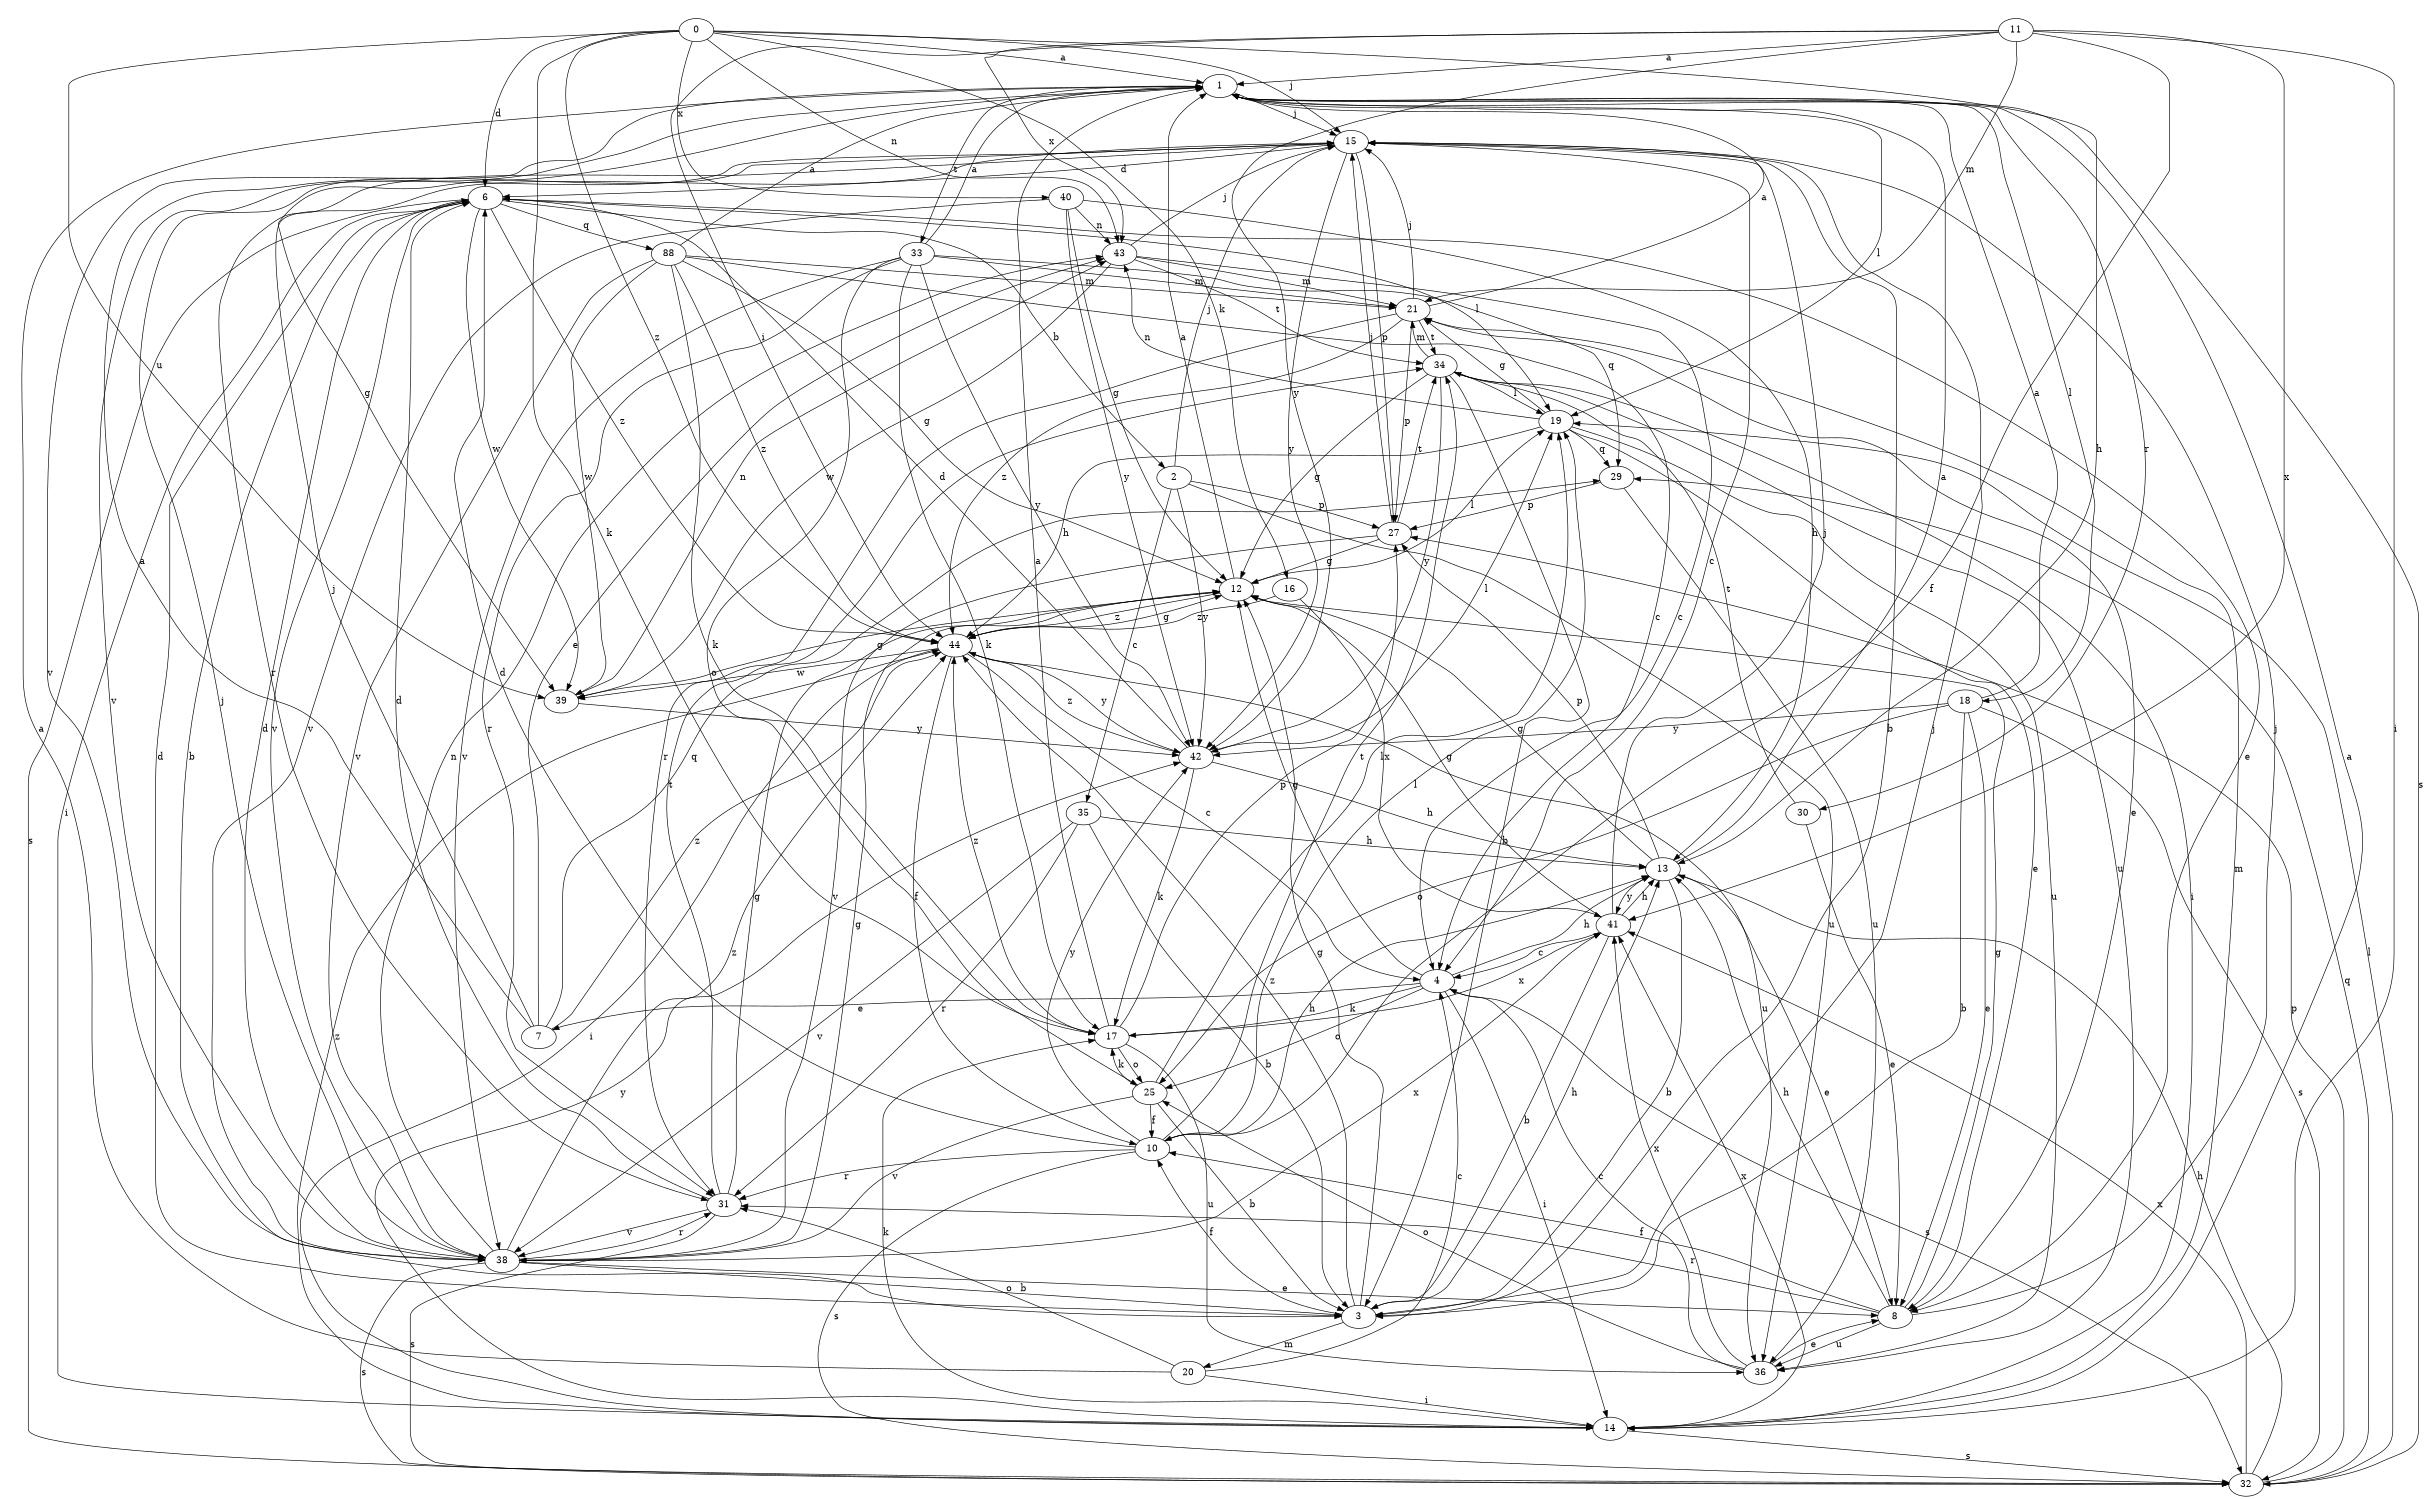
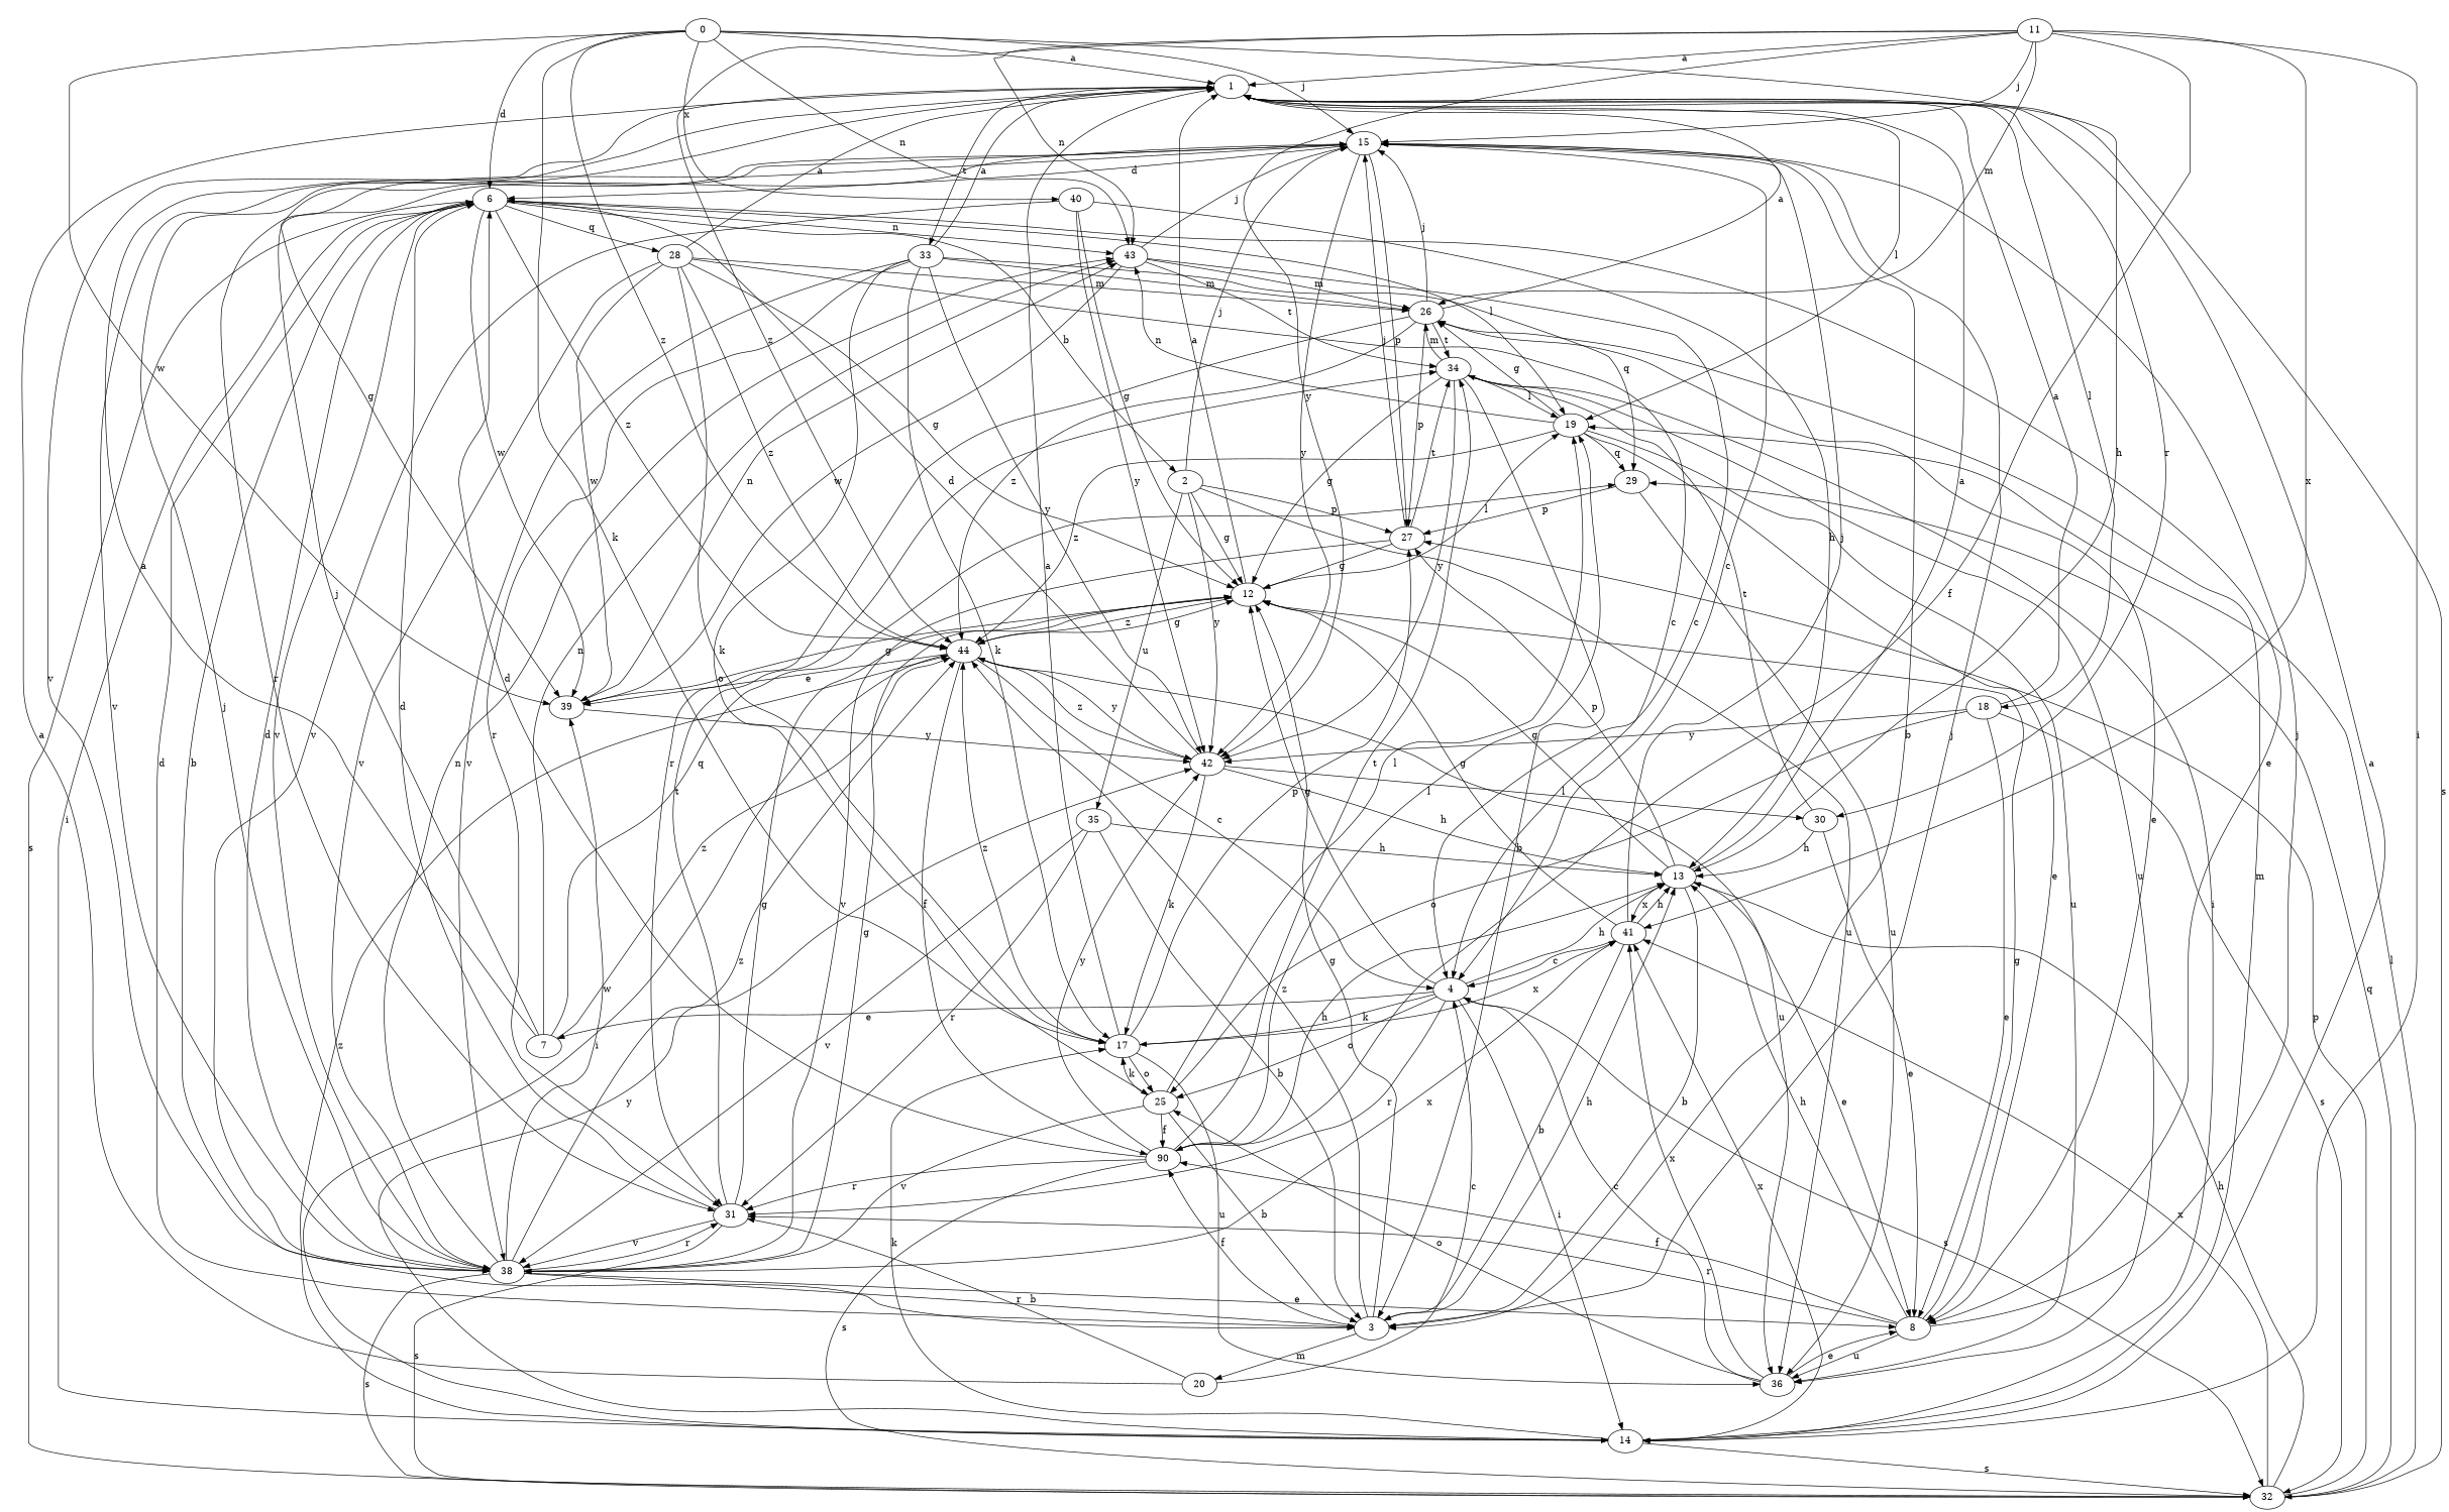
  strict digraph {
    0
    1
    6
    13
    15
-   16
    17
    n8 [label=43]
    39
    40
    44
    18
    19
    30
    32
    33
    38
    2
    3
    14
    8
-   28 [label=88]
+   28
    12
    27
    41
    42
    4
    31
    36
    25
    34
-   21
-   10
+   21 [label=26]
+   10 [label=90]
    11
    29
    35
    20
    7
    0 -> 1 [label=a]
    0 -> 6 [label=d]
    0 -> 13 [label=h]
    0 -> 15 [label=j]
-   0 -> 16 [label=k]
    0 -> 17 [label=k]
    0 -> n8 [label=n]
-   0 -> 39 [label=u]
+   0 -> 39 [label=w]
    0 -> 40 [label=x]
    0 -> 44 [label=z]
    1 -> 39 [label=g]
    1 -> 18 [label=l]
    1 -> 19 [label=l]
    1 -> 30 [label=r]
    1 -> 32 [label=s]
    1 -> 33 [label=t]
    1 -> 38 [label=v]
    6 -> 39 [label=w]
    6 -> 44 [label=z]
    6 -> 19 [label=l]
    6 -> 32 [label=s]
    6 -> 38 [label=v]
    6 -> 2 [label=b]
    6 -> 3 [label=b]
    6 -> 14 [label=i]
    6 -> 8 [label=e]
    6 -> 28 [label=q]
    13 -> 1 [label=a]
    13 -> 3 [label=b]
    13 -> 8 [label=e]
    13 -> 12 [label=g]
    13 -> 27 [label=p]
-   13 -> 41 [label=y]
+   13 -> 41 [label=x]
    15 -> 6 [label=d]
    15 -> 38 [label=v]
    15 -> 3 [label=b]
    15 -> 27 [label=p]
    15 -> 42 [label=y]
    15 -> 4 [label=c]
    15 -> 31 [label=r]
-   16 -> 44 [label=z]
-   16 -> 41 [label=x]
    17 -> 1 [label=a]
    17 -> 44 [label=z]
    17 -> 27 [label=p]
    17 -> 41 [label=x]
    17 -> 36 [label=u]
    17 -> 25 [label=o]
    n8 -> 15 [label=j]
    n8 -> 39 [label=w]
    n8 -> 4 [label=c]
    n8 -> 34 [label=t]
    n8 -> 21 [label=m]
    39 -> n8 [label=n]
    39 -> 12 [label=g]
    39 -> 42 [label=y]
    40 -> 13 [label=h]
-   40 -> n8 [label=n]
+   6 -> n8 [label=n]
    40 -> 38 [label=v]
    40 -> 12 [label=g]
    40 -> 42 [label=y]
-   44 -> 39 [label=w]
+   44 -> 39 [label=e]
    44 -> 14 [label=i]
    44 -> 12 [label=g]
    44 -> 42 [label=y]
    44 -> 4 [label=c]
    44 -> 36 [label=u]
    44 -> 10 [label=f]
    18 -> 1 [label=a]
    18 -> 32 [label=s]
-   18 -> 3 [label=b]
    18 -> 8 [label=e]
    18 -> 42 [label=y]
    18 -> 25 [label=o]
    19 -> n8 [label=n]
-   19 -> 44 [label=h]
+   19 -> 44 [label=z]
    19 -> 8 [label=e]
    19 -> 36 [label=u]
    19 -> 21 [label=g]
    19 -> 29 [label=q]
+   30 -> 13 [label=h]
    30 -> 8 [label=e]
    30 -> 34 [label=t]
    32 -> 13 [label=h]
    32 -> 19 [label=l]
    32 -> 27 [label=p]
    32 -> 41 [label=x]
    32 -> 29 [label=q]
    33 -> 1 [label=a]
    33 -> 17 [label=k]
    33 -> 38 [label=v]
    33 -> 42 [label=y]
    33 -> 31 [label=r]
    33 -> 25 [label=o]
    33 -> 21 [label=m]
    33 -> 29 [label=q]
    38 -> 6 [label=d]
    38 -> 15 [label=j]
    38 -> n8 [label=n]
+   38 -> 39 [label=w]
    38 -> 44 [label=z]
    38 -> 32 [label=s]
    38 -> 3 [label=b]
    38 -> 8 [label=e]
    38 -> 12 [label=g]
    38 -> 41 [label=x]
    38 -> 31 [label=r]
    2 -> 15 [label=j]
+   2 -> 12 [label=g]
    2 -> 27 [label=p]
    2 -> 42 [label=y]
    2 -> 36 [label=u]
-   2 -> 35 [label=c]
+   2 -> 35 [label=u]
    3 -> 6 [label=d]
    3 -> 13 [label=h]
    3 -> 15 [label=j]
    3 -> 44 [label=z]
    3 -> 12 [label=g]
    3 -> 10 [label=f]
    3 -> 20 [label=m]
    14 -> 1 [label=a]
    14 -> 17 [label=k]
    14 -> 44 [label=z]
    14 -> 32 [label=s]
    14 -> 41 [label=x]
    14 -> 42 [label=y]
    14 -> 21 [label=m]
    8 -> 13 [label=h]
    8 -> 15 [label=j]
    8 -> 12 [label=g]
    8 -> 31 [label=r]
    8 -> 36 [label=u]
    8 -> 10 [label=f]
    28 -> 1 [label=a]
    28 -> 17 [label=k]
    28 -> 39 [label=w]
    28 -> 44 [label=z]
    28 -> 38 [label=v]
    28 -> 12 [label=g]
    28 -> 4 [label=c]
    28 -> 21 [label=m]
    12 -> 1 [label=a]
    12 -> 44 [label=z]
    12 -> 19 [label=l]
    27 -> 15 [label=j]
    27 -> 38 [label=v]
    27 -> 12 [label=g]
    27 -> 34 [label=t]
    41 -> 13 [label=h]
    41 -> 15 [label=j]
    41 -> 3 [label=b]
    41 -> 12 [label=g]
    41 -> 4 [label=c]
    42 -> 6 [label=d]
    42 -> 13 [label=h]
    42 -> 17 [label=k]
    42 -> 44 [label=z]
-   42 -> 19 [label=l]
+   42 -> 30 [label=l]
    4 -> 13 [label=h]
    4 -> 17 [label=k]
    4 -> 32 [label=s]
    4 -> 14 [label=i]
    4 -> 12 [label=g]
+   4 -> 31 [label=r]
    4 -> 25 [label=o]
    4 -> 7 [label=e]
    31 -> 6 [label=d]
    31 -> 32 [label=s]
    31 -> 38 [label=v]
    31 -> 12 [label=g]
    31 -> 34 [label=t]
    36 -> 8 [label=e]
    36 -> 41 [label=x]
    36 -> 4 [label=c]
    36 -> 25 [label=o]
    25 -> 17 [label=k]
    25 -> 19 [label=l]
    25 -> 38 [label=v]
    25 -> 3 [label=b]
    25 -> 10 [label=f]
    34 -> 19 [label=l]
    34 -> 3 [label=b]
    34 -> 14 [label=i]
    34 -> 12 [label=g]
    34 -> 42 [label=y]
    34 -> 36 [label=u]
    34 -> 21 [label=m]
    21 -> 1 [label=a]
    21 -> 15 [label=j]
    21 -> 44 [label=z]
    21 -> 8 [label=e]
    21 -> 27 [label=p]
    21 -> 31 [label=r]
    21 -> 34 [label=t]
    10 -> 6 [label=d]
    10 -> 13 [label=h]
    10 -> 19 [label=l]
    10 -> 32 [label=s]
    10 -> 42 [label=y]
    10 -> 31 [label=r]
    10 -> 34 [label=t]
    11 -> 1 [label=a]
-   1 -> 15 [label=j]
-   11 -> n8 [label=x]
-   11 -> 44 [label=i]
+   11 -> 15 [label=j]
+   11 -> n8 [label=n]
+   11 -> 44 [label=z]
    11 -> 14 [label=i]
    11 -> 41 [label=x]
    11 -> 42 [label=y]
    11 -> 21 [label=m]
    11 -> 10 [label=f]
    29 -> 27 [label=p]
    29 -> 36 [label=u]
    35 -> 13 [label=h]
    35 -> 38 [label=v]
    35 -> 3 [label=b]
    35 -> 31 [label=r]
    20 -> 1 [label=a]
-   20 -> 14 [label=i]
    20 -> 4 [label=c]
-   20 -> 31 [label=o]
+   20 -> 31 [label=r]
    7 -> 1 [label=a]
    7 -> 15 [label=j]
-   7 -> n8 [label=e]
+   7 -> n8 [label=n]
    7 -> 44 [label=z]
    7 -> 29 [label=q]
  }
